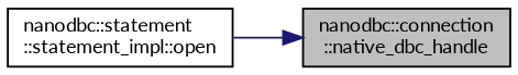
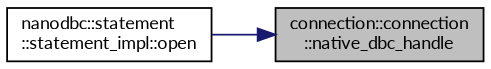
  digraph {
    rankdir=RL
    fontname=Lato
    node [color=black fontname=Lato fontsize=10 shape=record style=filled]
-   n1 [fillcolor=grey75 fontcolor=black height=0.2 label="nanodbc::connection\l::native_dbc_handle" width=0.4]
+   n1 [fillcolor=grey75 fontcolor=black height=0.2 label="connection::connection\l::native_dbc_handle" width=0.4]
    n2 [fillcolor=white height=0.2 label="nanodbc::statement\l::statement_impl::open" width=0.4]
    n1 -> n2 [color=midnightblue dir=back fontname=Lato fontsize=10 labelfontname=Helvetica labelfontsize=10 style=solid]
  }
